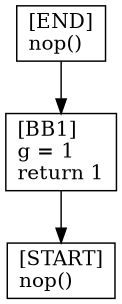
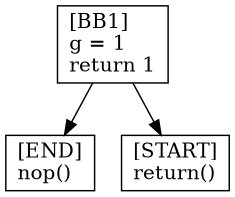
  digraph {
    node [shape=box]
    n1 [label="[END]\lnop()\l"]
-   n2 [label="[START]\lnop()\l"]
+   n2 [label="[START]\lreturn()\l"]
    n3 [label="[BB1]\lg = 1\lreturn 1\l"]
-   n1 -> n3
+   n3 -> n1
    n3 -> n2
  }
